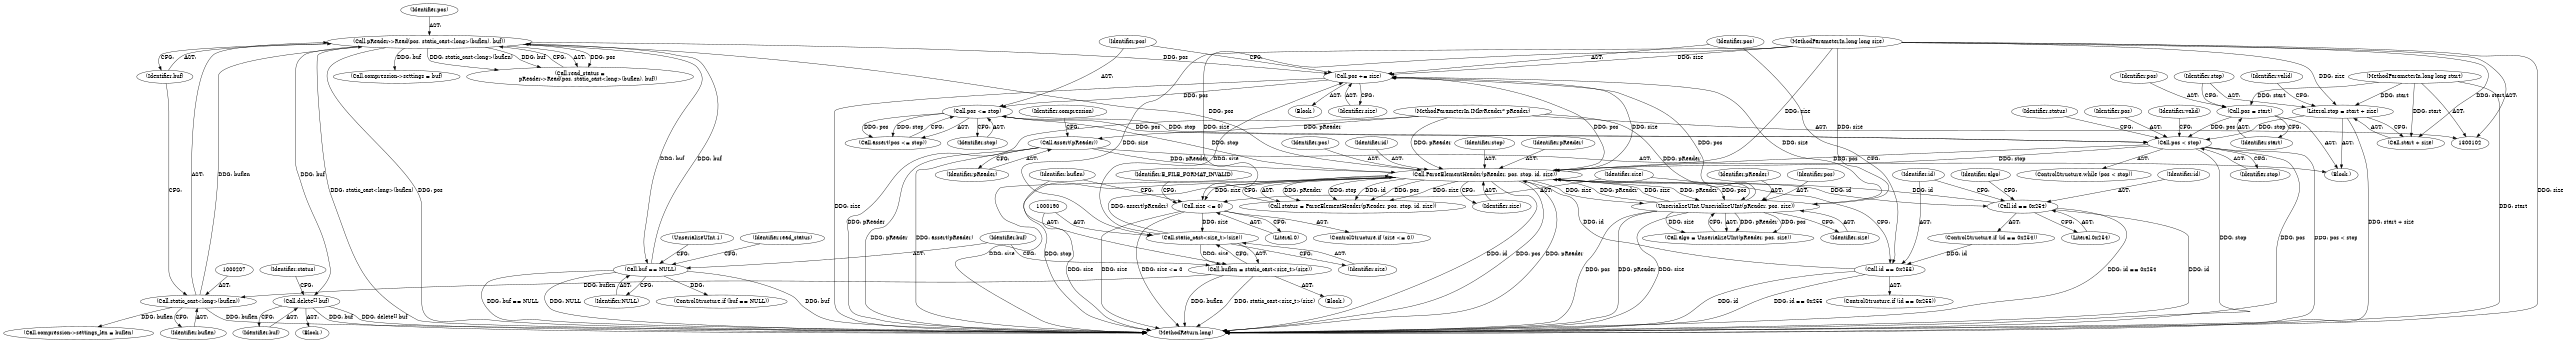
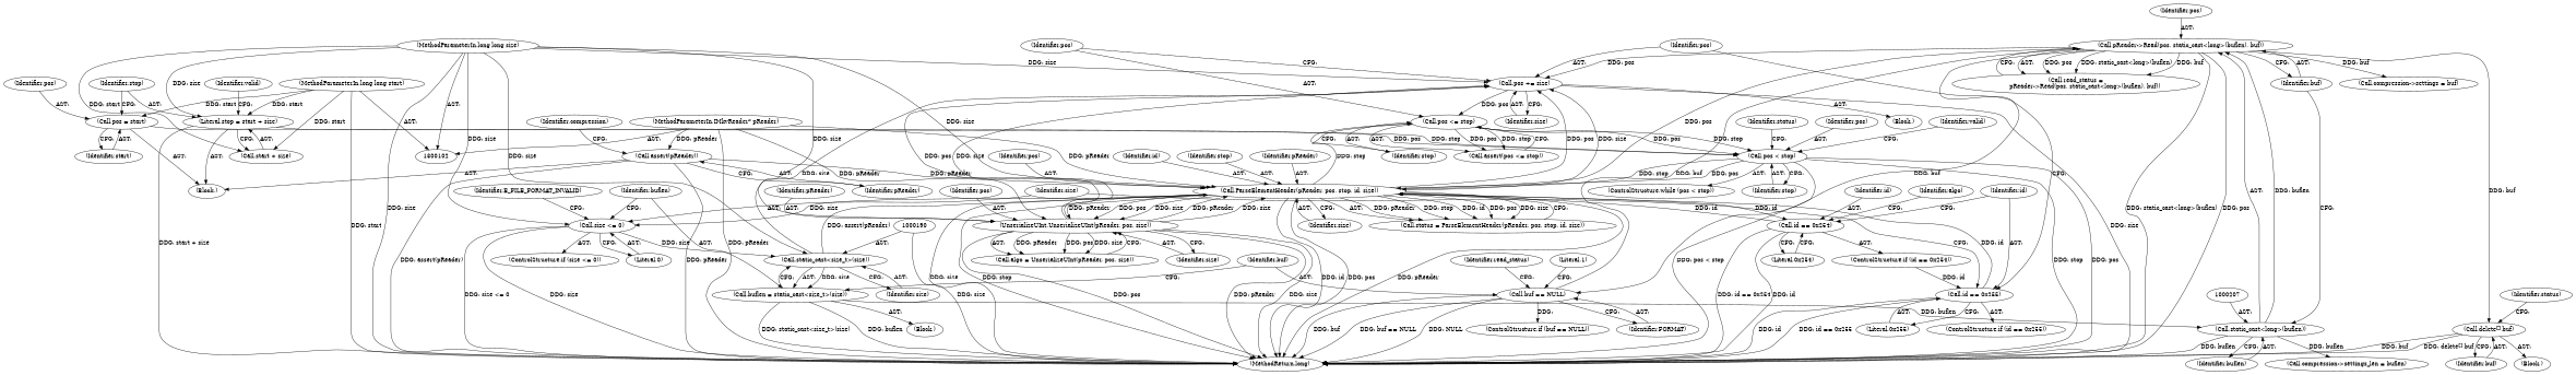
  digraph {
    n1 [label="(Call,delete[] buf)"]
    n2 [label="(Identifier,buf)"]
    n3 [label="(MethodReturn,long)"]
    n4 [label="(Block,)"]
    n5 [label="(Call,pReader->Read(pos, static_cast<long>(buflen), buf))"]
    n6 [label="(Call,pos += size)"]
    n7 [label="(Call,buf == NULL)"]
    n8 [label="(Call,compression->settings = buf)"]
    n9 [label="(Identifier,buf)"]
    n10 [label="(Call,read_status =\n          pReader->Read(pos, static_cast<long>(buflen), buf))"]
    n11 [label="(Call,pos <= stop)"]
    n12 [label="(Block,)"]
    n13 [label="(Identifier,size)"]
-   n14 [label="(Identifier,NULL)"]
+   n14 [label="(Identifier,FORMAT)"]
    n15 [label="(ControlStructure,if (buf == NULL))"]
    n16 [label="(Call,static_cast<long>(buflen))"]
    n17 [label="(Call,ParseElementHeader(pReader, pos, stop, id, size))"]
    n18 [label="(UnserializeUInt,UnserializeUInt(pReader, pos, size))"]
    n19 [label="(Call,size <= 0)"]
    n20 [label="(Call,id == 0x254)"]
    n21 [label="(Call,status = ParseElementHeader(pReader, pos, stop, id, size))"]
    n22 [label="(Identifier,size)"]
    n23 [label="(Call,algo = UnserializeUInt(pReader, pos, size))"]
    n24 [label="(Identifier,size)"]
    n25 [label="(Call,pos < stop)"]
    n26 [label="(Call,assert(pos <= stop))"]
    n27 [label="(Identifier,stop)"]
    n28 [label="(Call,static_cast<size_t>(size))"]
    n29 [label="(ControlStructure,if (size <= 0))"]
    n30 [label="(Literal,0)"]
    n31 [label="(ControlStructure,if (id == 0x254))"]
    n32 [label="(Literal,0x254)"]
    n33 [label="(MethodParameterIn,IMkvReader* pReader)"]
    n34 [label="(Call,assert(pReader))"]
    n35 [label=1300102]
    n36 [label="(Block,)"]
    n37 [label="(Identifier,pReader)"]
    n38 [label="(MethodParameterIn,long long size)"]
    n39 [label="(Literal,stop = start + size)"]
    n40 [label="(Call,start + size)"]
    n41 [label="(Call,buflen = static_cast<size_t>(size))"]
    n42 [label="(Identifier,size)"]
    n43 [label="(Identifier,stop)"]
    n44 [label="(ControlStructure,while (pos < stop))"]
    n45 [label="(Call,pos = start)"]
    n46 [label="(Identifier,start)"]
    n47 [label="(MethodParameterIn,long long start)"]
    n48 [label="(Block,)"]
    n49 [label="(Call,id == 0x255)"]
    n50 [label="(ControlStructure,if (id == 0x255))"]
+   n51 [label="(Literal,0x255)"]
    n52 [label="(Identifier,buflen)"]
    n53 [label="(Call,compression->settings_len = buflen)"]
    n54 [label="(Identifier,E_FILE_FORMAT_INVALID)"]
    n55 [label="(Identifier,status)"]
    n56 [label="(Identifier,pReader)"]
    n57 [label="(Identifier,pos)"]
    n58 [label="(Identifier,id)"]
    n59 [label="(Identifier,pos)"]
    n60 [label="(Identifier,pos)"]
    n61 [label="(Identifier,compression)"]
    n62 [label="(Identifier,algo)"]
    n63 [label="(Identifier,pos)"]
    n64 [label="(Identifier,id)"]
    n65 [label="(Identifier,status)"]
    n66 [label="(Identifier,valid)"]
    n67 [label="(Identifier,read_status)"]
    n68 [label="(Identifier,id)"]
    n69 [label="(Identifier,buflen)"]
-   n70 [label="(UnserializeUInt,1)"]
+   n70 [label="(Literal,1)"]
    n71 [label="(Identifier,pos)"]
    n72 [label="(Identifier,buf)"]
    n73 [label="(Identifier,size)"]
    n74 [label="(Identifier,pos)"]
    n75 [label="(Identifier,stop)"]
    n76 [label="(Identifier,pos)"]
    n77 [label="(Identifier,stop)"]
    n78 [label="(Identifier,pReader)"]
    n79 [label="(Identifier,valid)"]
    1000190
    1000207
    n1 -> n2 [label="CFG: "]
    n1 -> n3 [label="DDG: buf"]
    n1 -> n3 [label="DDG: delete[] buf"]
    n1 -> n4 [label="AST: "]
    n2 -> n1 [label="AST: "]
    n5 -> n1 [label="DDG: buf"]
    n5 -> n3 [label="DDG: static_cast<long>(buflen)"]
    n5 -> n3 [label="DDG: pos"]
    n5 -> n6 [label="DDG: pos"]
    n5 -> n7 [label="DDG: buf"]
    n5 -> n8 [label="DDG: buf"]
    n5 -> n9 [label="CFG: "]
    n5 -> n10 [label="AST: "]
    n5 -> n10 [label="DDG: pos"]
    n5 -> n10 [label="DDG: static_cast<long>(buflen)"]
    n5 -> n10 [label="DDG: buf"]
    n6 -> n3 [label="DDG: size"]
    n6 -> n11 [label="DDG: pos"]
    n6 -> n12 [label="AST: "]
    n6 -> n13 [label="CFG: "]
    n7 -> n3 [label="DDG: buf == NULL"]
    n7 -> n3 [label="DDG: NULL"]
    n7 -> n3 [label="DDG: buf"]
    n7 -> n5 [label="DDG: buf"]
    n7 -> n14 [label="CFG: "]
    n7 -> n15 [label="DDG: "]
    n9 -> n5 [label="AST: "]
    n9 -> n16 [label="CFG: "]
    n10 -> n5 [label="CFG: "]
    n11 -> n25 [label="DDG: pos"]
    n11 -> n25 [label="DDG: stop"]
    n11 -> n26 [label="AST: "]
    n11 -> n26 [label="DDG: pos"]
    n11 -> n26 [label="DDG: stop"]
    n11 -> n27 [label="CFG: "]
    n13 -> n6 [label="AST: "]
    n14 -> n7 [label="AST: "]
    n16 -> n3 [label="DDG: buflen"]
    n16 -> n5 [label="AST: "]
    n16 -> n5 [label="DDG: buflen"]
    n16 -> n52 [label="CFG: "]
    n16 -> n53 [label="DDG: buflen"]
    n17 -> n3 [label="DDG: size"]
    n17 -> n3 [label="DDG: stop"]
    n17 -> n3 [label="DDG: id"]
    n17 -> n3 [label="DDG: pos"]
    n17 -> n3 [label="DDG: pReader"]
    n17 -> n5 [label="DDG: pos"]
    n17 -> n6 [label="DDG: size"]
    n17 -> n6 [label="DDG: pos"]
    n17 -> n11 [label="DDG: stop"]
    n17 -> n18 [label="DDG: pReader"]
    n17 -> n18 [label="DDG: pos"]
    n17 -> n18 [label="DDG: size"]
    n17 -> n19 [label="DDG: size"]
    n17 -> n20 [label="DDG: id"]
    n17 -> n21 [label="AST: "]
    n17 -> n21 [label="DDG: pReader"]
    n17 -> n21 [label="DDG: stop"]
    n17 -> n21 [label="DDG: id"]
    n17 -> n21 [label="DDG: pos"]
    n17 -> n21 [label="DDG: size"]
    n17 -> n22 [label="CFG: "]
    n18 -> n3 [label="DDG: pReader"]
    n18 -> n3 [label="DDG: size"]
    n18 -> n3 [label="DDG: pos"]
    n18 -> n6 [label="DDG: size"]
    n18 -> n6 [label="DDG: pos"]
    n18 -> n17 [label="DDG: pReader"]
    n18 -> n17 [label="DDG: size"]
    n18 -> n23 [label="AST: "]
    n18 -> n23 [label="DDG: pReader"]
    n18 -> n23 [label="DDG: pos"]
    n18 -> n23 [label="DDG: size"]
    n18 -> n24 [label="CFG: "]
    n19 -> n3 [label="DDG: size <= 0"]
    n19 -> n3 [label="DDG: size"]
    n19 -> n28 [label="DDG: size"]
    n19 -> n29 [label="AST: "]
    n19 -> n30 [label="CFG: "]
    n20 -> n3 [label="DDG: id == 0x254"]
    n20 -> n3 [label="DDG: id"]
    n20 -> n17 [label="DDG: id"]
    n20 -> n31 [label="AST: "]
    n20 -> n32 [label="CFG: "]
    n21 -> n17 [label="CFG: "]
    n22 -> n17 [label="AST: "]
    n23 -> n18 [label="CFG: "]
    n24 -> n18 [label="AST: "]
    n25 -> n3 [label="DDG: pos < stop"]
    n25 -> n3 [label="DDG: stop"]
    n25 -> n3 [label="DDG: pos"]
    n25 -> n17 [label="DDG: pos"]
    n25 -> n17 [label="DDG: stop"]
    n25 -> n43 [label="CFG: "]
    n25 -> n44 [label="AST: "]
    n26 -> n11 [label="CFG: "]
    n27 -> n11 [label="AST: "]
    n28 -> n6 [label="DDG: size"]
    n28 -> n17 [label="DDG: assert(pReader)"]
    n28 -> n41 [label="AST: "]
    n28 -> n41 [label="DDG: size"]
    n28 -> n42 [label="CFG: "]
    n30 -> n19 [label="AST: "]
    n31 -> n49 [label="DDG: id"]
-   n32 -> n20 [label="AST: "]
+   n32 -> n20 [label="CFG: "]
    n33 -> n3 [label="DDG: pReader"]
    n33 -> n17 [label="DDG: pReader"]
    n33 -> n18 [label="DDG: pReader"]
    n33 -> n34 [label="DDG: pReader"]
    n33 -> n35 [label="AST: "]
    n34 -> n3 [label="DDG: assert(pReader)"]
    n34 -> n3 [label="DDG: pReader"]
    n34 -> n17 [label="DDG: pReader"]
    n34 -> n36 [label="AST: "]
    n34 -> n37 [label="CFG: "]
    n37 -> n34 [label="AST: "]
    n38 -> n3 [label="DDG: size"]
    n38 -> n6 [label="DDG: size"]
    n38 -> n17 [label="DDG: size"]
    n38 -> n18 [label="DDG: size"]
    n38 -> n19 [label="DDG: size"]
    n38 -> n28 [label="DDG: size"]
    n38 -> n35 [label="AST: "]
    n38 -> n39 [label="DDG: size"]
    n38 -> n40 [label="DDG: start"]
    n39 -> n3 [label="DDG: start + size"]
    n39 -> n25 [label="DDG: stop"]
    n39 -> n36 [label="AST: "]
    n39 -> n40 [label="CFG: "]
    n40 -> n39 [label="AST: "]
    n41 -> n3 [label="DDG: buflen"]
    n41 -> n3 [label="DDG: static_cast<size_t>(size)"]
    n41 -> n16 [label="DDG: buflen"]
    n41 -> n28 [label="CFG: "]
    n41 -> n48 [label="AST: "]
    n42 -> n28 [label="AST: "]
    n43 -> n25 [label="AST: "]
    n45 -> n25 [label="DDG: pos"]
    n45 -> n36 [label="AST: "]
    n45 -> n46 [label="CFG: "]
    n46 -> n45 [label="AST: "]
    n47 -> n3 [label="DDG: start"]
    n47 -> n35 [label="AST: "]
    n47 -> n39 [label="DDG: start"]
    n47 -> n40 [label="DDG: start"]
    n47 -> n45 [label="DDG: start"]
    n49 -> n3 [label="DDG: id == 0x255"]
    n49 -> n3 [label="DDG: id"]
    n49 -> n17 [label="DDG: id"]
    n49 -> n50 [label="AST: "]
+   n49 -> n51 [label="CFG: "]
+   n51 -> n49 [label="AST: "]
    n52 -> n16 [label="AST: "]
    n54 -> n19 [label="CFG: "]
    n55 -> n25 [label="CFG: "]
    n56 -> n18 [label="AST: "]
    n57 -> n17 [label="AST: "]
    n58 -> n20 [label="AST: "]
    n59 -> n25 [label="AST: "]
    n60 -> n18 [label="AST: "]
    n61 -> n34 [label="CFG: "]
    n62 -> n20 [label="CFG: "]
    n63 -> n6 [label="CFG: "]
    n63 -> n11 [label="AST: "]
    n64 -> n20 [label="CFG: "]
    n64 -> n49 [label="AST: "]
    n65 -> n1 [label="CFG: "]
    n66 -> n25 [label="CFG: "]
    n67 -> n7 [label="CFG: "]
    n68 -> n17 [label="AST: "]
    n69 -> n19 [label="CFG: "]
    n69 -> n41 [label="AST: "]
    n70 -> n7 [label="CFG: "]
    n71 -> n5 [label="AST: "]
    n72 -> n7 [label="AST: "]
    n72 -> n41 [label="CFG: "]
    n73 -> n19 [label="AST: "]
    n73 -> n49 [label="CFG: "]
    n74 -> n45 [label="AST: "]
    n75 -> n17 [label="AST: "]
    n76 -> n6 [label="AST: "]
    n76 -> n49 [label="CFG: "]
    n77 -> n39 [label="AST: "]
    n77 -> n45 [label="CFG: "]
    n78 -> n17 [label="AST: "]
    n79 -> n39 [label="CFG: "]
    1000190 -> n3 [label="DDG: size"]
    1000190 -> n28 [label="AST: "]
    1000207 -> n16 [label="AST: "]
  }
